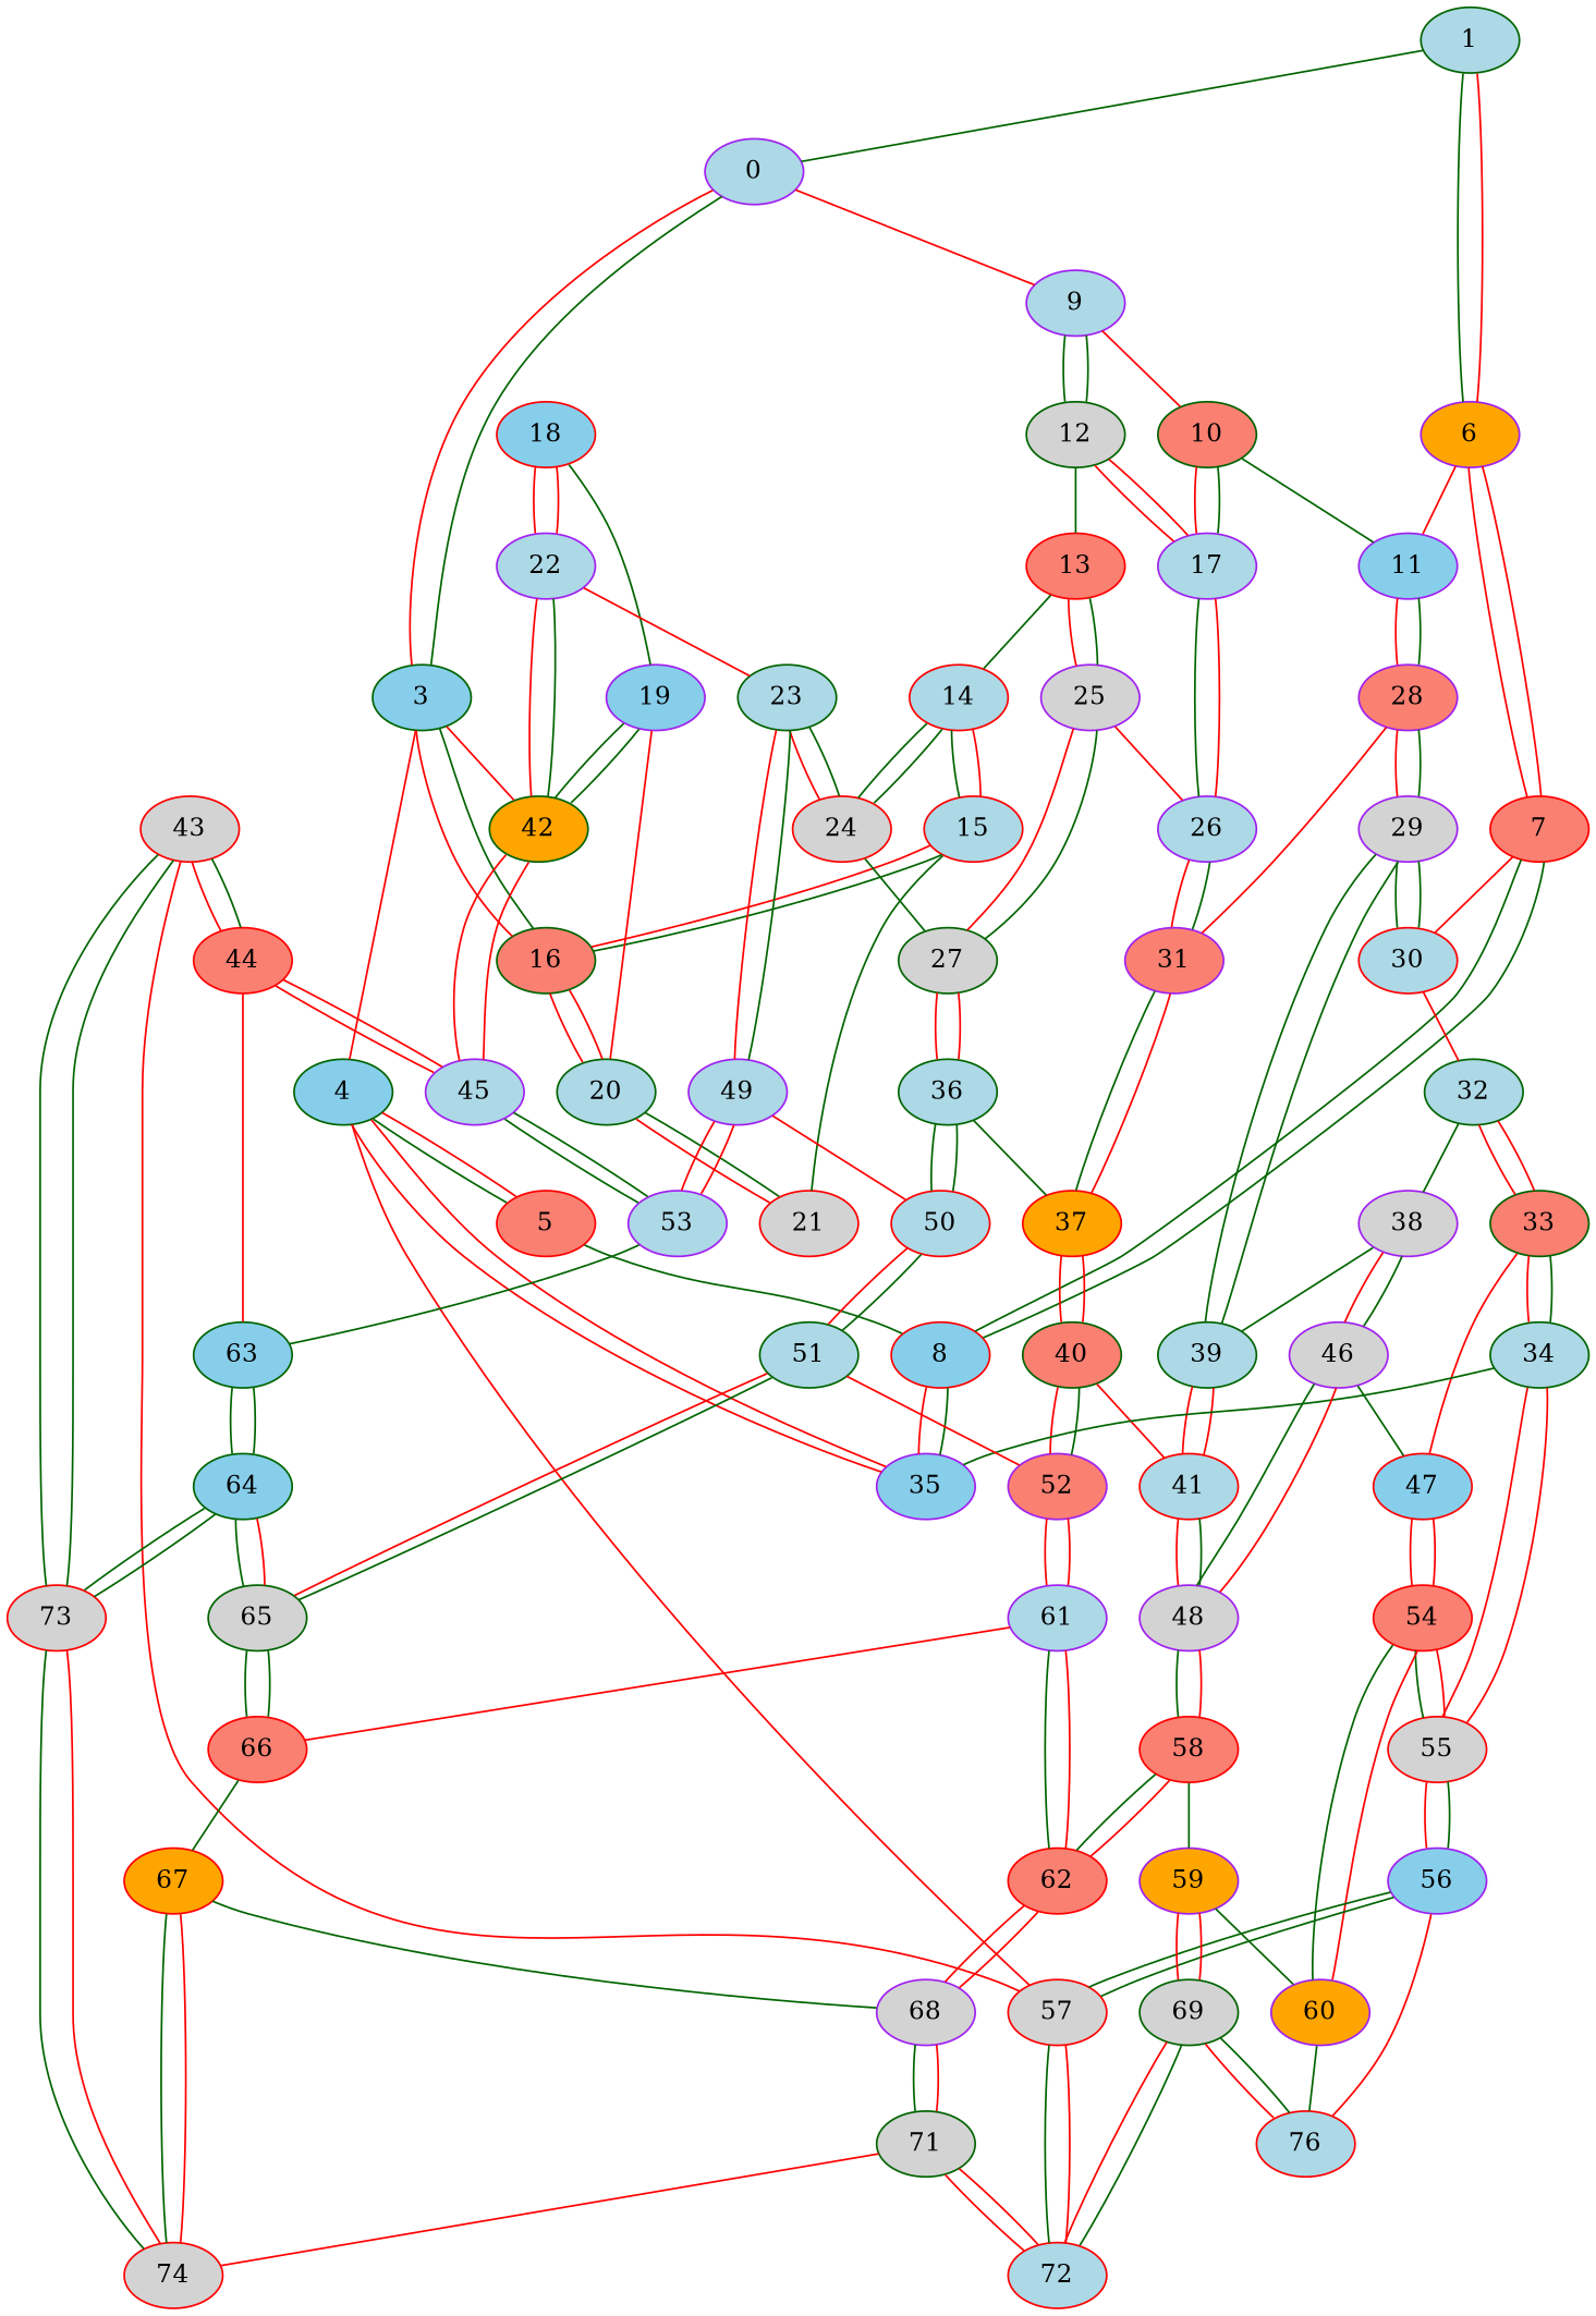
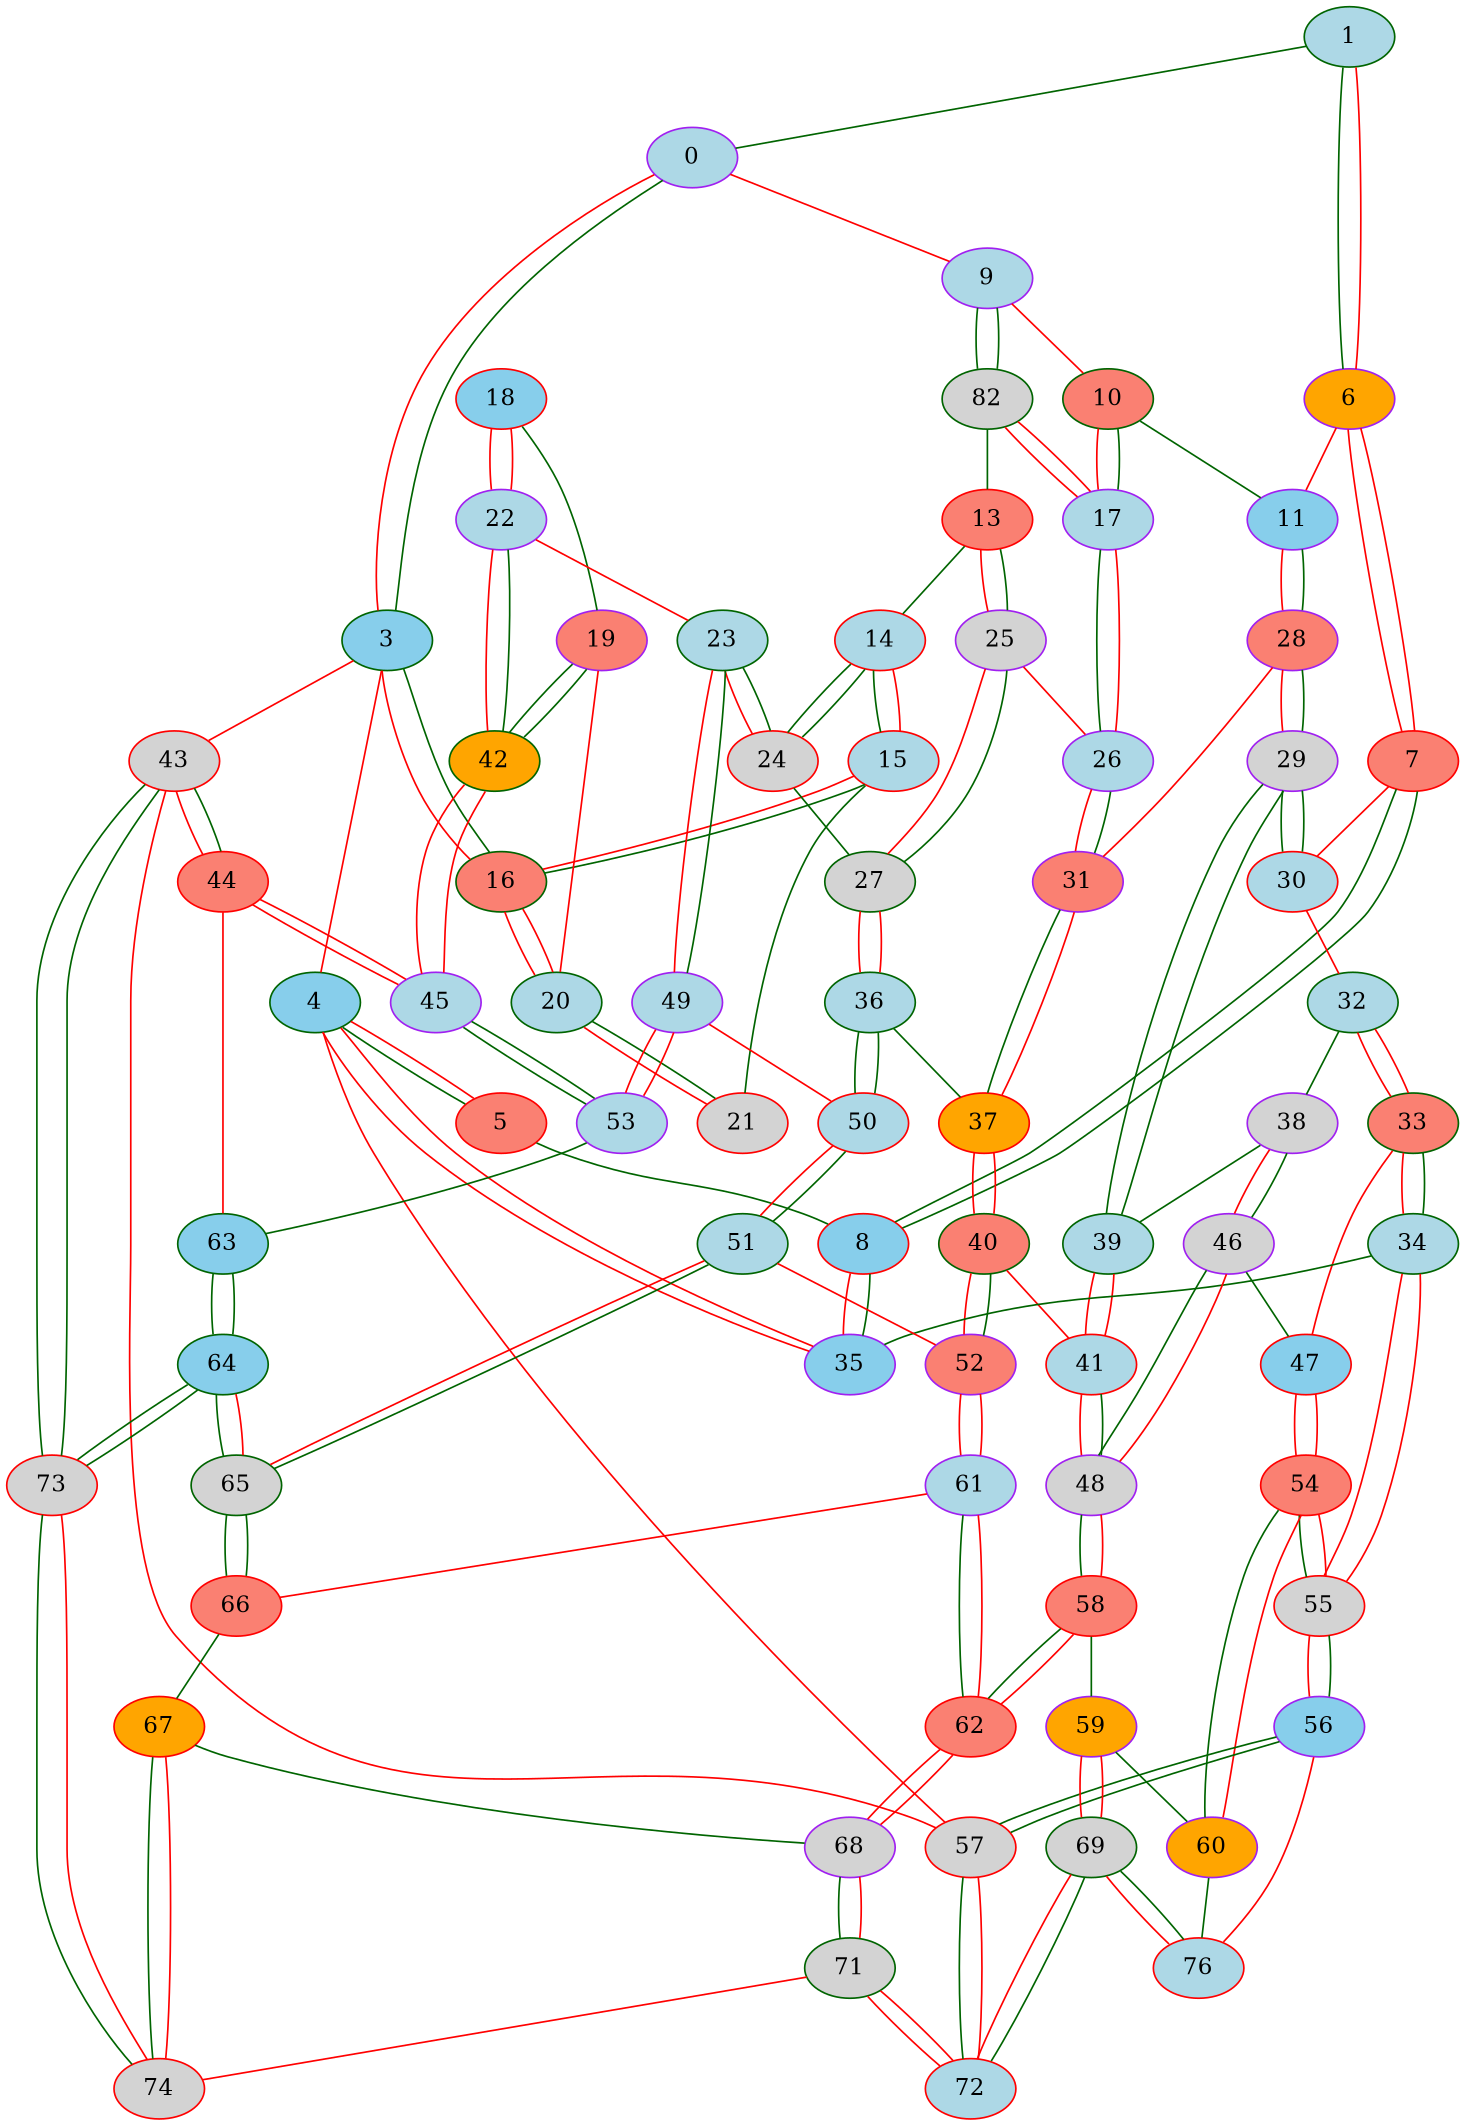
  graph {
    node [color=red fillcolor=lightblue style=filled]
    edge [color=red]
    1 [color=darkgreen]
    n2 [color=purple label=0]
    6 [color=purple fillcolor=orange]
    3 [color=darkgreen fillcolor=skyblue]
    9 [color=purple]
    7 [fillcolor=salmon]
    11 [color=purple fillcolor=skyblue]
    4 [color=darkgreen fillcolor=skyblue]
    16 [color=darkgreen fillcolor=salmon]
    43 [fillcolor=lightgrey]
    10 [color=darkgreen fillcolor=salmon]
-   12 [color=darkgreen fillcolor=lightgrey]
+   12 [color=darkgreen fillcolor=lightgrey label=82]
    5 [fillcolor=salmon]
    35 [color=purple fillcolor=skyblue]
    57 [fillcolor=lightgrey]
    20 [color=darkgreen]
    44 [fillcolor=salmon]
    73 [fillcolor=lightgrey]
    8 [fillcolor=skyblue]
    72
    30
    28 [color=purple fillcolor=salmon]
    32 [color=darkgreen]
    17 [color=purple]
    13 [fillcolor=salmon]
    26 [color=purple]
    31 [color=purple fillcolor=salmon]
    29 [color=purple fillcolor=lightgrey]
    14
    25 [color=purple fillcolor=lightgrey]
    15
    24 [fillcolor=lightgrey]
    27 [color=darkgreen fillcolor=lightgrey]
    21 [fillcolor=lightgrey]
    18 [fillcolor=skyblue]
-   19 [color=purple fillcolor=skyblue]
+   19 [color=purple fillcolor=salmon]
    22 [color=purple]
    42 [color=darkgreen fillcolor=orange]
    23 [color=darkgreen]
    45 [color=purple]
    49 [color=purple]
    50
    53 [color=purple]
    36 [color=darkgreen]
    37 [fillcolor=orange]
    39 [color=darkgreen]
    41
    33 [color=darkgreen fillcolor=salmon]
    38 [color=purple fillcolor=lightgrey]
    40 [color=darkgreen fillcolor=salmon]
    34 [color=darkgreen]
    47 [fillcolor=skyblue]
    46 [color=purple fillcolor=lightgrey]
    55 [fillcolor=lightgrey]
    54 [fillcolor=salmon]
    56 [color=purple fillcolor=skyblue]
    51 [color=darkgreen]
    52 [color=purple fillcolor=salmon]
    48 [color=purple fillcolor=lightgrey]
    61 [color=purple]
    58 [fillcolor=salmon]
    63 [color=darkgreen fillcolor=skyblue]
    74 [fillcolor=lightgrey]
    64 [color=darkgreen fillcolor=skyblue]
    60 [color=purple fillcolor=orange]
    59 [color=purple fillcolor=orange]
    62 [fillcolor=salmon]
    65 [color=darkgreen fillcolor=lightgrey]
    66 [fillcolor=salmon]
    n70 [label=76]
    69 [color=darkgreen fillcolor=lightgrey]
    68 [color=purple fillcolor=lightgrey]
    67 [fillcolor=orange]
    71 [color=darkgreen fillcolor=lightgrey]
    1 -- n2 [color=darkgreen]
    1 -- 6 [color=darkgreen]
    1 -- 6
    n2 -- 3
    n2 -- 3 [color=darkgreen]
    n2 -- 9
    6 -- 7
    6 -- 7
    6 -- 11
    3 -- 4
    3 -- 16
    3 -- 16 [color=darkgreen]
-   3 -- 42
+   3 -- 43
    9 -- 10
    9 -- 12 [color=darkgreen]
    9 -- 12 [color=darkgreen]
    7 -- 8 [color=darkgreen]
    7 -- 8 [color=darkgreen]
    7 -- 30
    11 -- 28
    11 -- 28 [color=darkgreen]
    4 -- 5 [color=darkgreen]
    4 -- 5
    4 -- 35
    4 -- 35
    4 -- 57
    16 -- 20
    16 -- 20
    43 -- 57
    43 -- 44
    43 -- 44 [color=darkgreen]
    43 -- 73 [color=darkgreen]
    43 -- 73 [color=darkgreen]
    10 -- 11 [color=darkgreen]
    10 -- 17
    10 -- 17 [color=darkgreen]
    12 -- 17
    12 -- 17
    12 -- 13 [color=darkgreen]
    5 -- 8 [color=darkgreen]
    57 -- 72 [color=darkgreen]
    57 -- 72
    20 -- 21
    20 -- 21 [color=darkgreen]
    44 -- 45
    44 -- 45
    44 -- 63
    73 -- 74 [color=darkgreen]
    73 -- 74
    8 -- 35
    8 -- 35 [color=darkgreen]
    30 -- 32
    28 -- 31
    28 -- 29
    28 -- 29 [color=darkgreen]
    32 -- 33
    32 -- 33
    32 -- 38 [color=darkgreen]
    17 -- 26 [color=darkgreen]
    17 -- 26
    13 -- 14 [color=darkgreen]
    13 -- 25
    13 -- 25 [color=darkgreen]
    26 -- 31
    26 -- 31 [color=darkgreen]
    31 -- 37 [color=darkgreen]
    31 -- 37
    29 -- 30 [color=darkgreen]
    29 -- 30 [color=darkgreen]
    29 -- 39 [color=darkgreen]
    29 -- 39 [color=darkgreen]
    14 -- 15 [color=darkgreen]
    14 -- 15
    14 -- 24 [color=darkgreen]
    14 -- 24 [color=darkgreen]
    25 -- 26
    25 -- 27
    25 -- 27 [color=darkgreen]
    15 -- 16
    15 -- 16 [color=darkgreen]
    15 -- 21 [color=darkgreen]
    24 -- 27 [color=darkgreen]
    27 -- 36
    27 -- 36
    18 -- 19 [color=darkgreen]
    18 -- 22
    18 -- 22
    19 -- 20
    19 -- 42 [color=darkgreen]
    19 -- 42 [color=darkgreen]
    22 -- 42
    22 -- 42 [color=darkgreen]
    22 -- 23
    42 -- 45
    42 -- 45
    23 -- 24
    23 -- 24 [color=darkgreen]
    23 -- 49
    23 -- 49 [color=darkgreen]
    45 -- 53 [color=darkgreen]
    45 -- 53 [color=darkgreen]
    49 -- 50
    49 -- 53
    49 -- 53
    50 -- 51
    50 -- 51 [color=darkgreen]
    53 -- 63 [color=darkgreen]
    36 -- 50 [color=darkgreen]
    36 -- 50 [color=darkgreen]
    36 -- 37 [color=darkgreen]
    37 -- 40
    37 -- 40
    39 -- 41
    39 -- 41
    41 -- 48
    41 -- 48 [color=darkgreen]
    33 -- 34
    33 -- 34 [color=darkgreen]
    33 -- 47
    38 -- 39 [color=darkgreen]
    38 -- 46
    38 -- 46 [color=darkgreen]
    40 -- 41
    40 -- 52
    40 -- 52 [color=darkgreen]
    34 -- 35 [color=darkgreen]
    34 -- 55
    34 -- 55
    47 -- 54
    47 -- 54
    46 -- 47 [color=darkgreen]
    46 -- 48 [color=darkgreen]
    46 -- 48
    55 -- 56
    55 -- 56 [color=darkgreen]
    54 -- 55 [color=darkgreen]
    54 -- 55
    54 -- 60 [color=darkgreen]
    54 -- 60
    56 -- 57 [color=darkgreen]
    56 -- 57 [color=darkgreen]
    56 -- n70
    51 -- 52
    51 -- 65
    51 -- 65 [color=darkgreen]
    52 -- 61
    52 -- 61
    48 -- 58 [color=darkgreen]
    48 -- 58
    61 -- 62 [color=darkgreen]
    61 -- 62
    61 -- 66
    58 -- 59 [color=darkgreen]
    58 -- 62 [color=darkgreen]
    58 -- 62
    63 -- 64 [color=darkgreen]
    63 -- 64 [color=darkgreen]
    64 -- 73 [color=darkgreen]
    64 -- 73 [color=darkgreen]
    64 -- 65 [color=darkgreen]
    64 -- 65
    60 -- n70 [color=darkgreen]
    59 -- 60 [color=darkgreen]
    59 -- 69
    59 -- 69
    62 -- 68
    62 -- 68
    65 -- 66 [color=darkgreen]
    65 -- 66 [color=darkgreen]
    66 -- 67 [color=darkgreen]
    69 -- 72
    69 -- 72 [color=darkgreen]
    69 -- n70
    69 -- n70 [color=darkgreen]
    68 -- 71 [color=darkgreen]
    68 -- 71
    67 -- 74 [color=darkgreen]
    67 -- 74
    67 -- 68 [color=darkgreen]
    71 -- 72
    71 -- 72
    71 -- 74
  }
